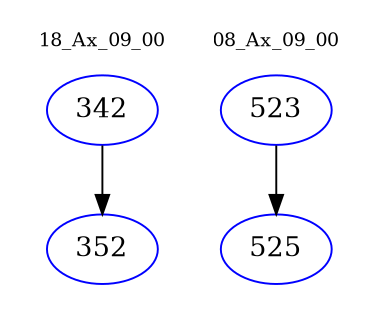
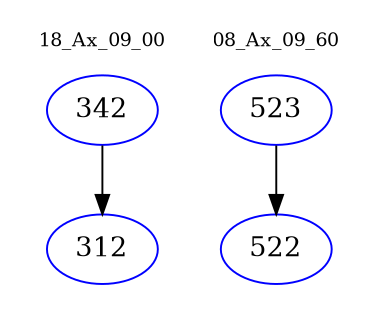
  digraph {
    node [color=blue]
    edge [color=black]
    n1 [label=342]
-   n2 [label=352]
+   n2 [label=312]
    n3 [label=523]
-   n4 [label=525]
+   n4 [label=522]
    subgraph cluster_1 {
      color=white
      fontsize=10
      label="18_Ax_09_00"
      n1
      n2
    }
    subgraph cluster_2 {
      color=white
      fontsize=10
-     label="08_Ax_09_00"
+     label="08_Ax_09_60"
      n3
      n4
    }
    n1 -> n2
    n3 -> n4
  }
